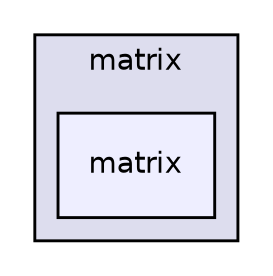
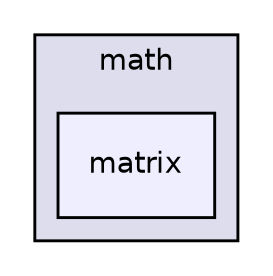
  digraph {
    compound=true
    n1 [fillcolor="#eeeeff" fontname=Helvetica fontsize=10 label=matrix pencolor=black shape=box style=filled]
    subgraph cluster_1 {
      bgcolor="#ddddee"
      fontname=Helvetica
      fontsize=10
-     label=matrix
+     label=math
      pencolor=black
      n1
    }
  }
